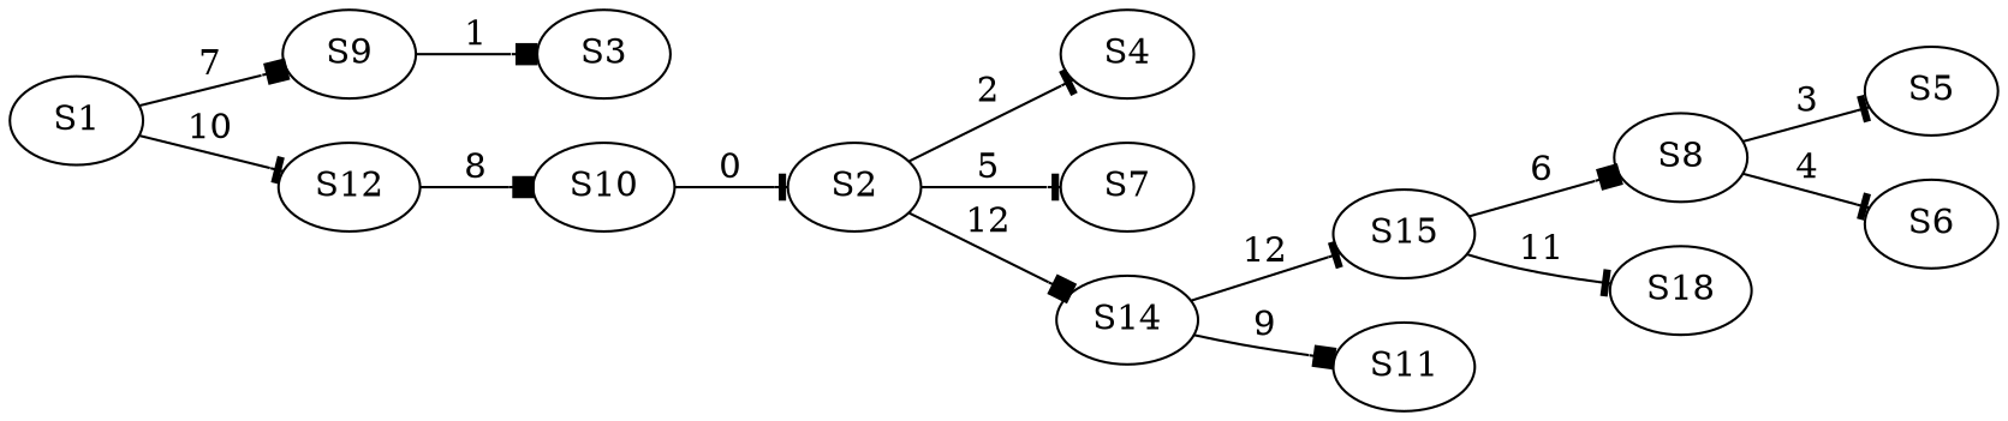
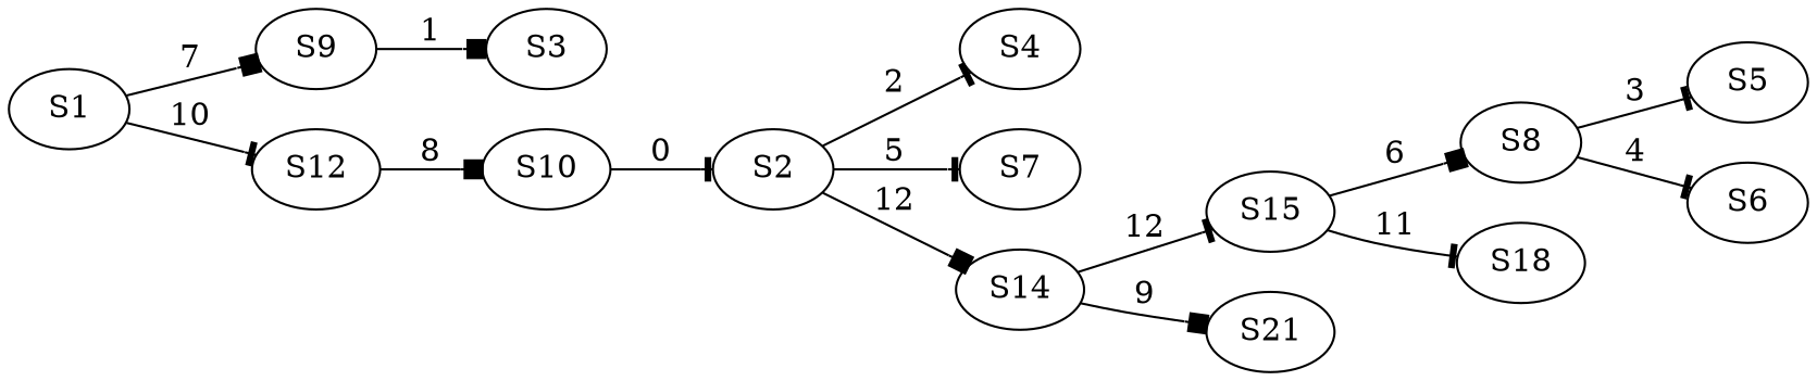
  strict digraph {
    rankdir=LR
    edge [arrowhead=tee]
    S10
    S2
    S4
    S7
    S14
    S15
-   S11
+   S11 [label=S21]
    S9
    S3
    S8
    S5
    S6
    n13 [label=S18]
    S1
    S12
    S10 -> S2 [label=0]
    S2 -> S4 [label=2]
    S2 -> S7 [label=5]
    S2 -> S14 [arrowhead=box label=12]
    S14 -> S15 [label=12]
    S14 -> S11 [arrowhead=box label=9]
    S15 -> S8 [arrowhead=box label=6]
    S15 -> n13 [label=11]
    S9 -> S3 [arrowhead=box label=1]
    S8 -> S5 [label=3]
    S8 -> S6 [label=4]
    S1 -> S9 [arrowhead=box label=7]
    S1 -> S12 [label=10]
    S12 -> S10 [arrowhead=box label=8]
  }
